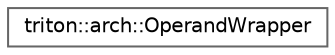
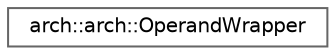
  digraph {
    rankdir=TB
-   n1 [color=grey40 fillcolor=white fontname=Helvetica fontsize=10 height=0.2 label="triton::arch::OperandWrapper" shape=box style=filled width=0.4]
+   n1 [color=grey40 fillcolor=white fontname=Helvetica fontsize=10 height=0.2 label="arch::arch::OperandWrapper" shape=box style=filled width=0.4]
  }
